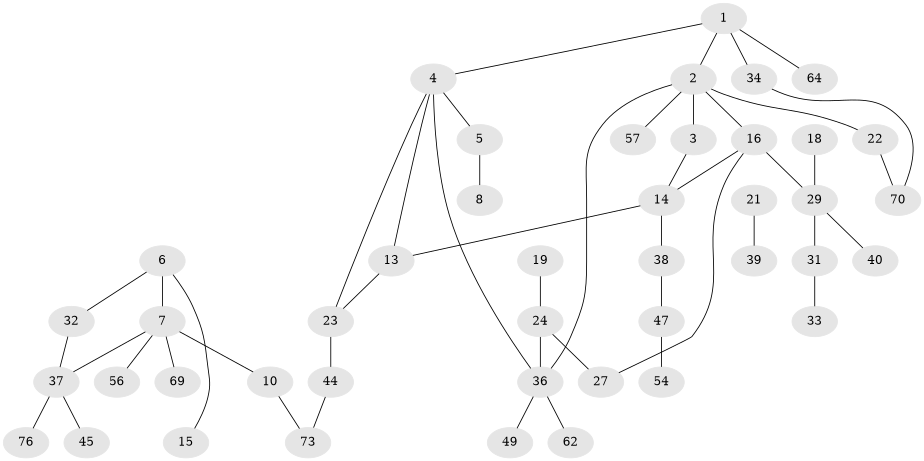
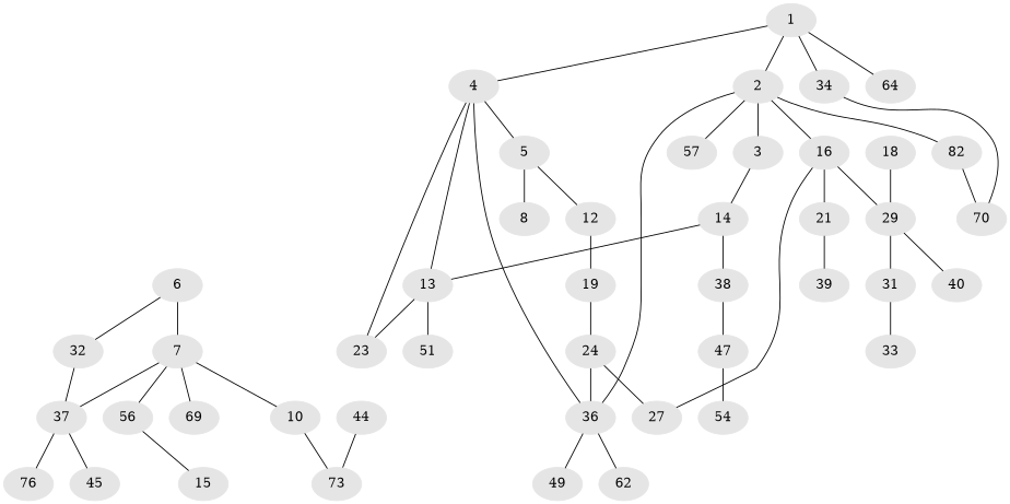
  graph {
    node [color=gray90 style=filled]
    1 [super="+14"]
    2 [super="+9"]
    4 [super="+35"]
    34 [super="+52"]
    64
    3
    16 [super="+20"]
-   22 [super="+46"]
+   22 [super="+46" label=82]
    36 [super="+58"]
    57 [super="+60"]
    5 [super="+63"]
    13 [super="+17"]
    23 [super="+67"]
    6 [super="+68"]
    7 [super="+42"]
    15
    32 [super="+48"]
    70 [super="+74"]
    n19 [label=14 super="+26"]
    21
    27 [super="+75"]
    29 [super="+30"]
    49
    62 [super="+65"]
    38 [super="+59"]
    8 [super="+71"]
+   12
+   51
    44 [super="+66"]
    19 [super="+28"]
    10
    37 [super="+72"]
    56
    69
    73 [super="+77"]
    45
    76
    24 [super="+25"]
    47 [super="+53"]
    18 [super="+41"]
    39 [super="+43"]
    31 [super="+50"]
    40
    33
    54 [super="+61"]
    1 -- 2
    1 -- 4
    1 -- 34
    1 -- 64
    2 -- 3
    2 -- 16
    2 -- 22
    2 -- 36
    2 -- 57
    4 -- 36
    4 -- 5
    4 -- 13
    4 -- 23
    34 -- 70
    3 -- n19
-   16 -- n19
+   16 -- 21
    16 -- 27
    16 -- 29
    22 -- 70
    36 -- 49
    36 -- 62
    5 -- 8
+   5 -- 12
    13 -- 23
-   23 -- 44
+   13 -- 51
    6 -- 7
-   6 -- 15
+   56 -- 15
    6 -- 32
    7 -- 10
    7 -- 37
    7 -- 56
    7 -- 69
    32 -- 37
    n19 -- 13
    n19 -- 38
    21 -- 39
    29 -- 31
    29 -- 40
    38 -- 47
+   12 -- 19
    44 -- 73
    19 -- 24
    10 -- 73
    37 -- 45
    37 -- 76
    24 -- 36
    24 -- 27
    47 -- 54
    18 -- 29
    31 -- 33
  }
